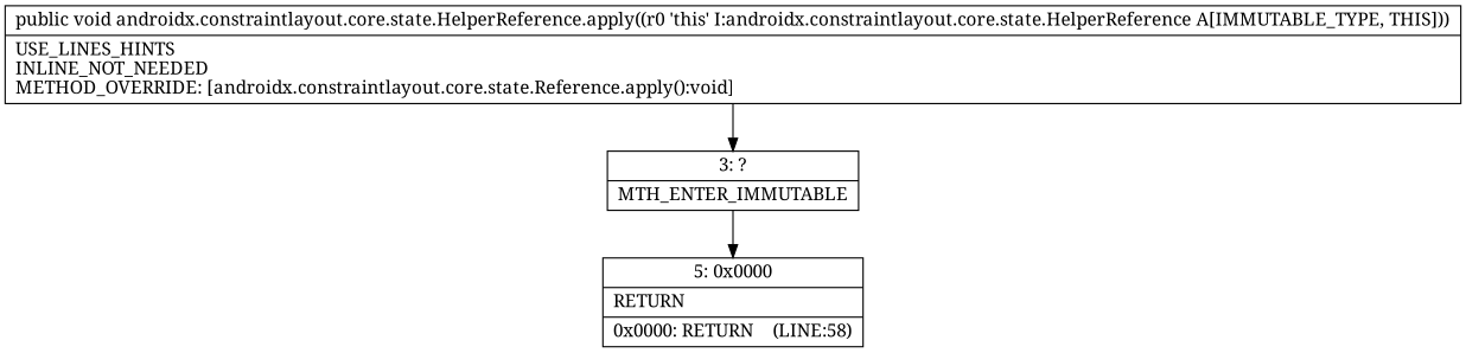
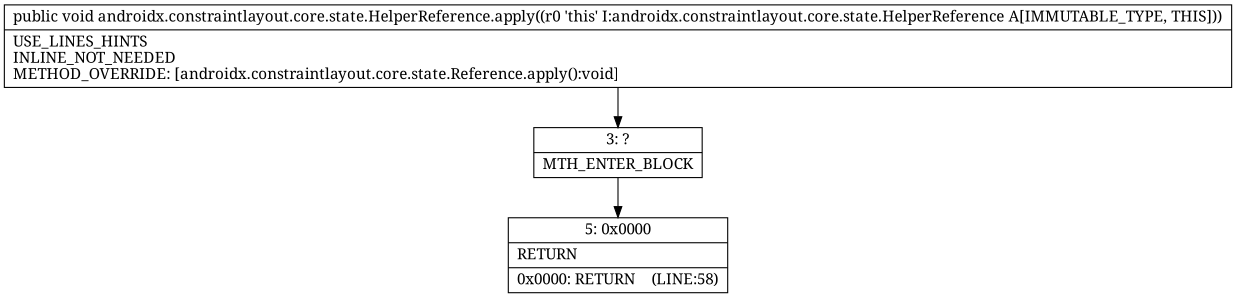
  digraph {
    fontname="Noto Serif"
    node [fontname="Noto Serif" shape=record]
    edge [fontname="Noto Serif"]
-   n1 [label="{3\:\ ?|MTH_ENTER_IMMUTABLE\l}"]
+   n1 [label="{3\:\ ?|MTH_ENTER_BLOCK\l}"]
    n2 [label="{5\:\ 0x0000|RETURN\l|0x0000: RETURN    (LINE:58)\l}"]
    n3 [label="{public void androidx.constraintlayout.core.state.HelperReference.apply((r0 'this' I:androidx.constraintlayout.core.state.HelperReference A[IMMUTABLE_TYPE, THIS]))  | USE_LINES_HINTS\lINLINE_NOT_NEEDED\lMETHOD_OVERRIDE: [androidx.constraintlayout.core.state.Reference.apply():void]\l}"]
    n1 -> n2
    n3 -> n1
  }
